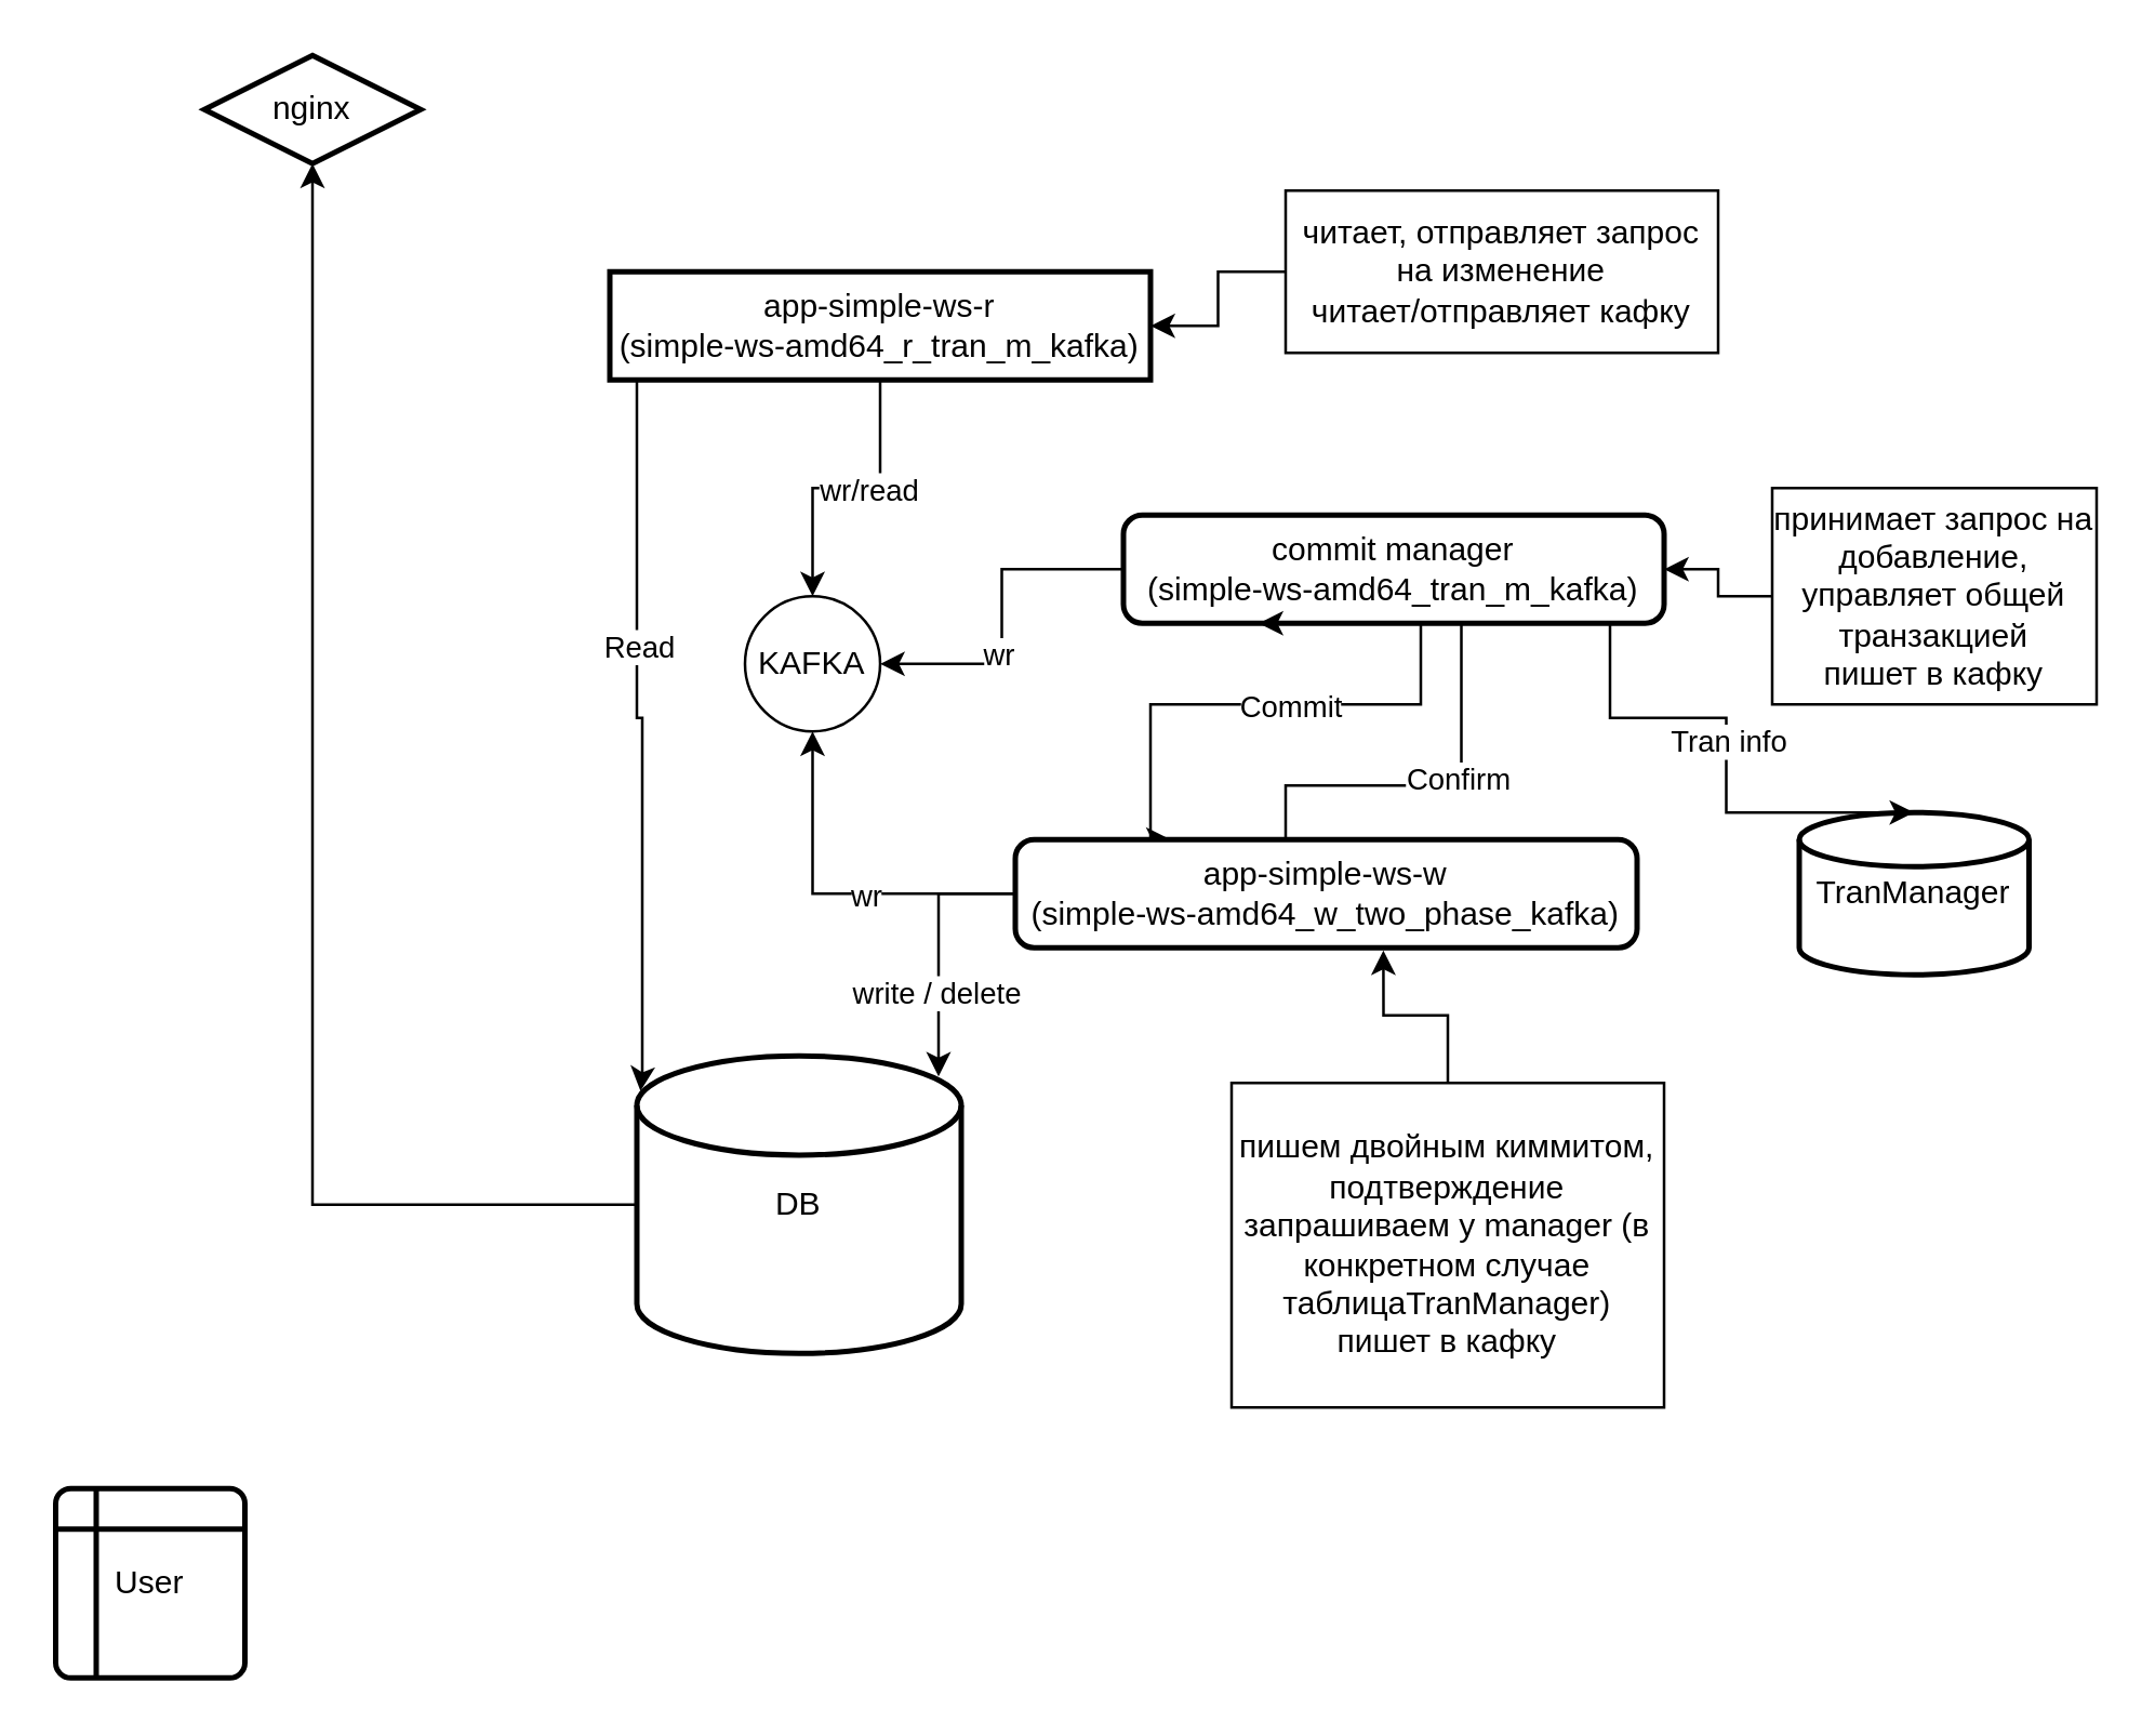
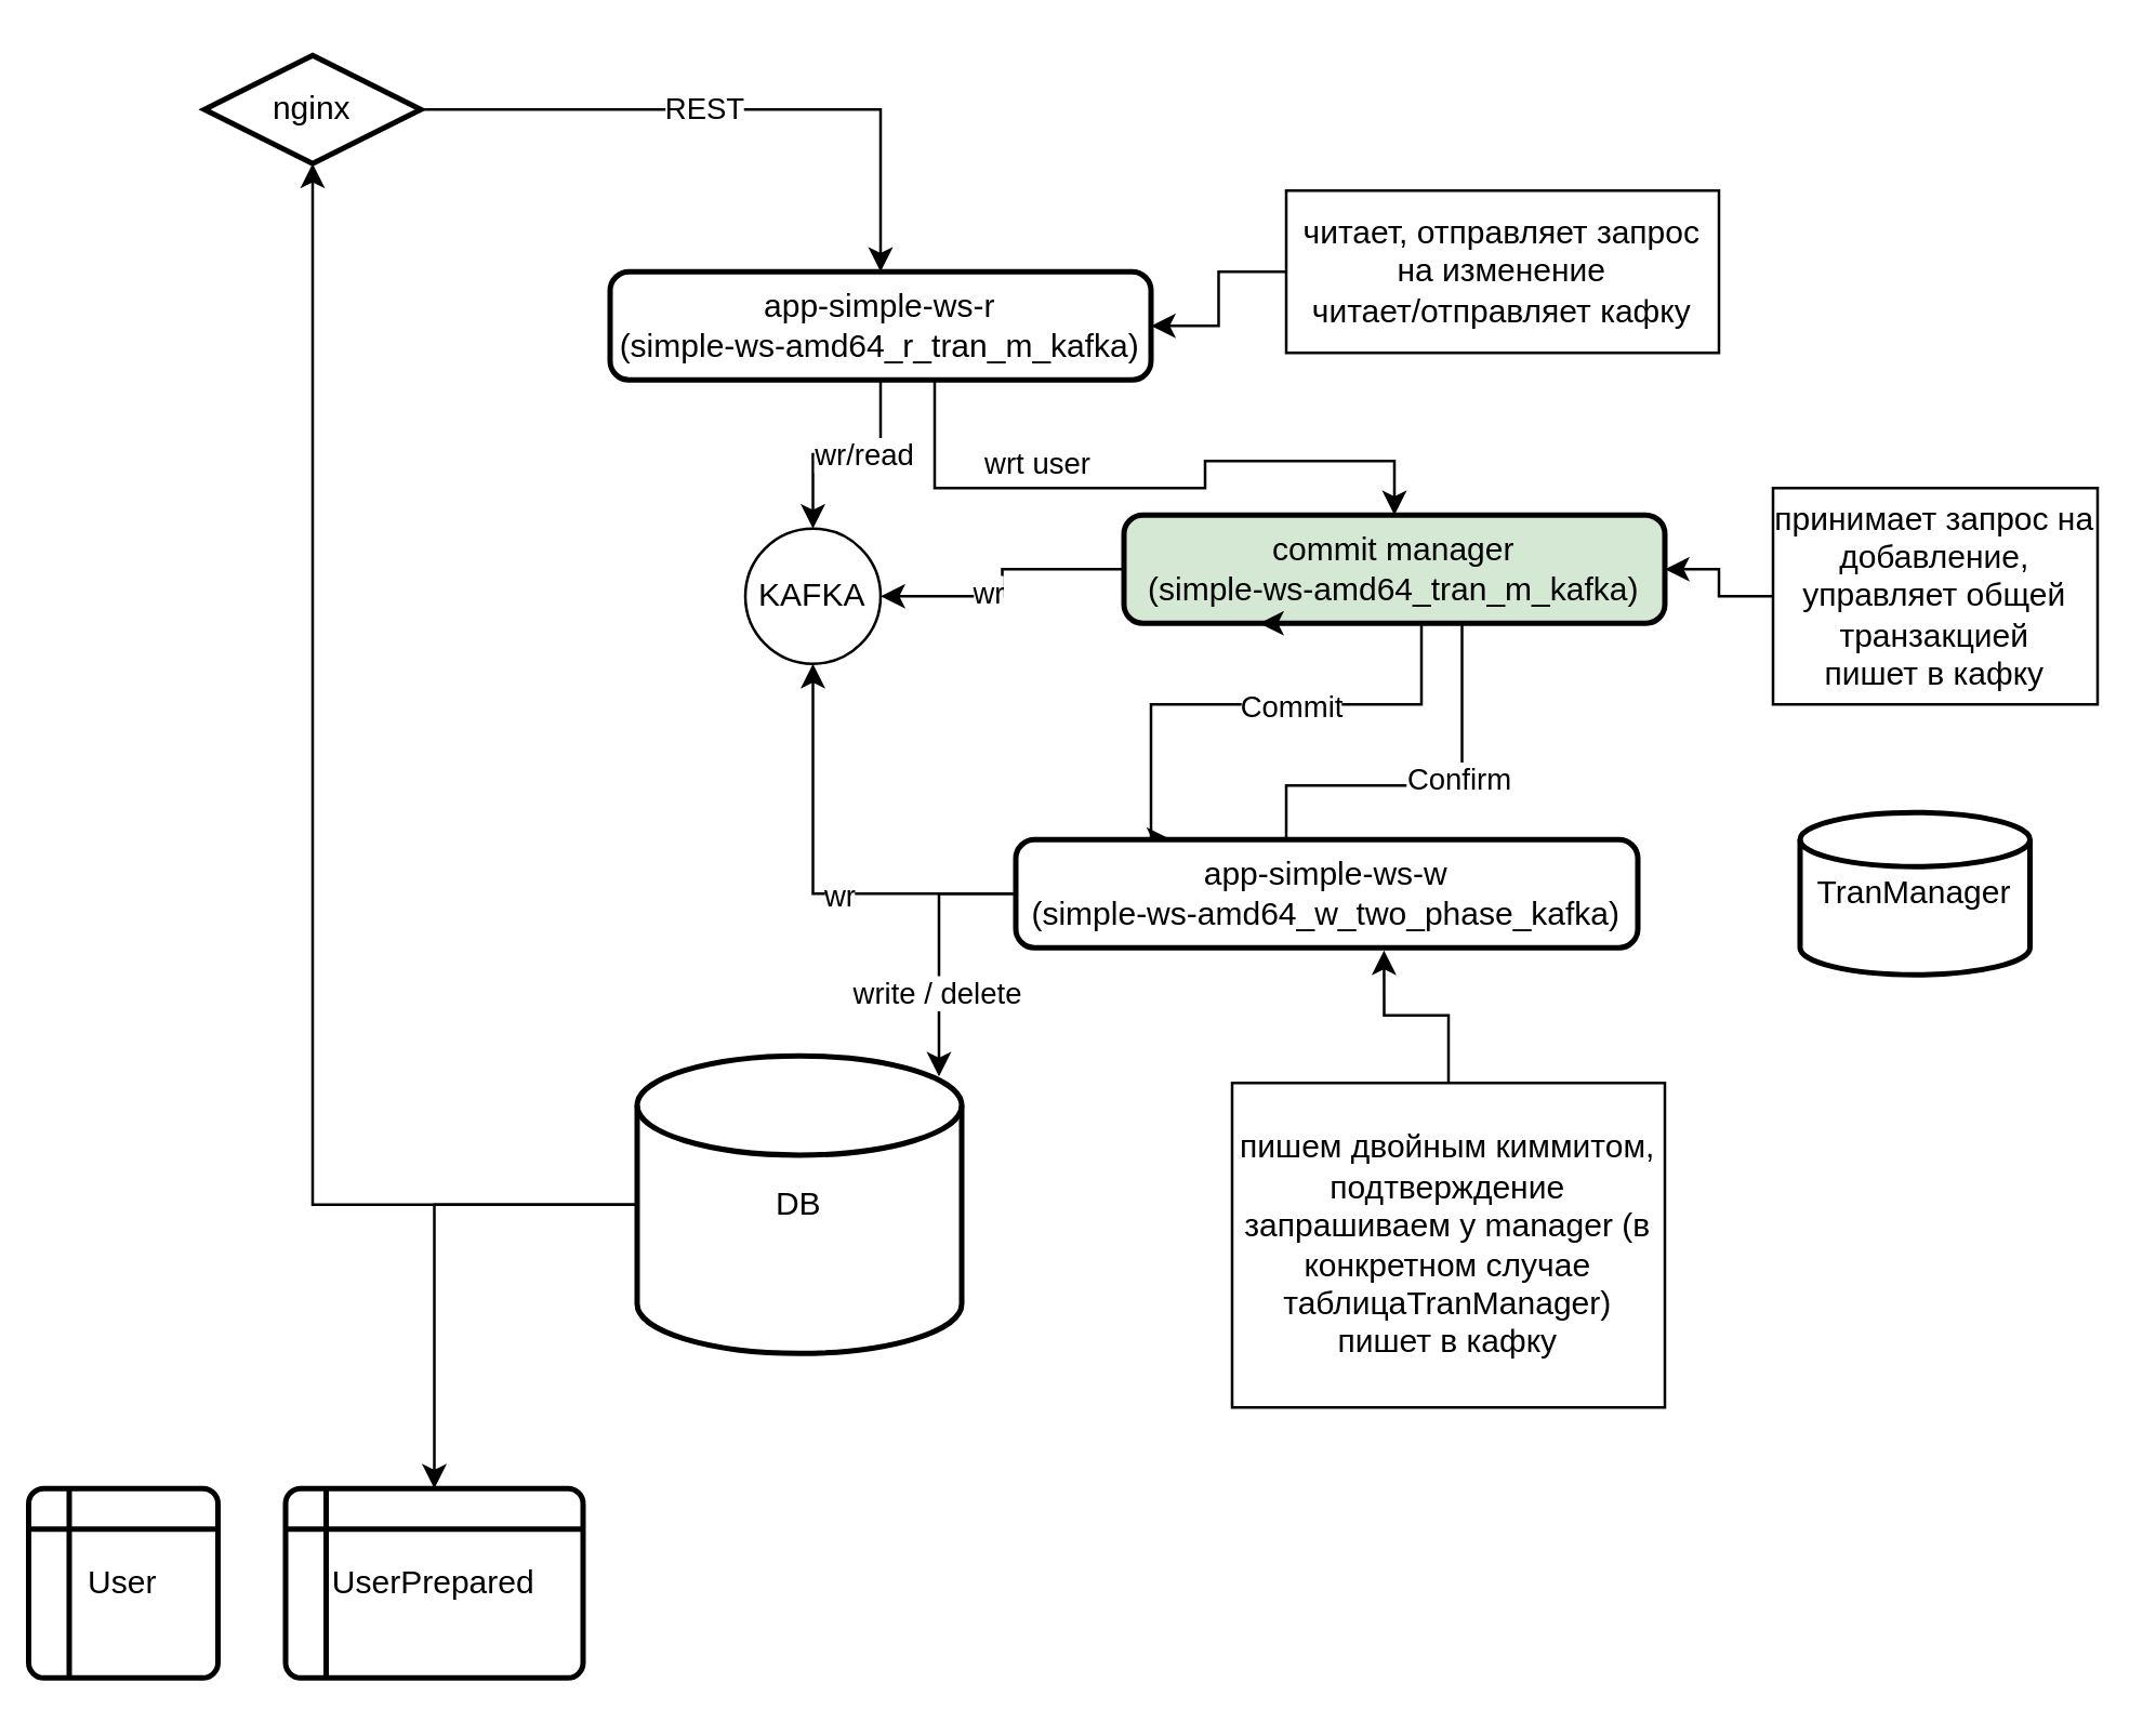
  <mxCell id="0" />
  <mxCell id="1" parent="0" />
  <mxCell id="2" style="edgeStyle=orthogonalEdgeStyle;rounded=0;orthogonalLoop=1;jettySize=auto;html=1;" parent="1" source="4" target="8" edge="1"><mxGeometry relative="1" as="geometry" /></mxCell>
+ <mxCell id="3" style="edgeStyle=orthogonalEdgeStyle;rounded=0;orthogonalLoop=1;jettySize=auto;html=1;entryX=0.5;entryY=0;entryDx=0;entryDy=0;" parent="1" source="4" target="28" edge="1"><mxGeometry relative="1" as="geometry"><mxPoint x="135" y="620" as="targetPoint" /></mxGeometry></mxCell>
  <mxCell id="4" value="DB" style="strokeWidth=2;html=1;shape=mxgraph.flowchart.database;whiteSpace=wrap;" parent="1" vertex="1"><mxGeometry x="235" y="390" width="120" height="110" as="geometry" /></mxCell>
  <mxCell id="5" value="TranManager" style="strokeWidth=2;html=1;shape=mxgraph.flowchart.database;whiteSpace=wrap;" parent="1" vertex="1"><mxGeometry x="665" y="300" width="85" height="60" as="geometry" /></mxCell>
+ <mxCell id="6" style="edgeStyle=orthogonalEdgeStyle;rounded=0;orthogonalLoop=1;jettySize=auto;html=1;entryX=0.5;entryY=0;entryDx=0;entryDy=0;" parent="1" source="8" target="13" edge="1"><mxGeometry relative="1" as="geometry" /></mxCell>
+ <mxCell id="7" value="REST" style="edgeLabel;html=1;align=center;verticalAlign=middle;resizable=0;points=[];" parent="6" vertex="1" connectable="0"><mxGeometry x="-0.1" y="1" relative="1" as="geometry"><mxPoint as="offset" /></mxGeometry></mxCell>
  <mxCell id="8" value="nginx" style="rhombus;whiteSpace=wrap;html=1;absoluteArcSize=1;arcSize=14;strokeWidth=2;" parent="1" vertex="1"><mxGeometry x="75" y="20" width="80" height="40" as="geometry" /></mxCell>
+ <mxCell id="9" style="edgeStyle=orthogonalEdgeStyle;rounded=0;orthogonalLoop=1;jettySize=auto;html=1;entryX=0.5;entryY=0;entryDx=0;entryDy=0;" parent="1" source="13" target="18" edge="1"><mxGeometry relative="1" as="geometry"><Array as="points"><mxPoint x="345" y="180" /><mxPoint x="445" y="180" /><mxPoint x="445" y="170" /><mxPoint x="515" y="170" /></Array></mxGeometry></mxCell>
+ <mxCell id="10" value="wrt user" style="edgeLabel;html=1;align=center;verticalAlign=middle;resizable=0;points=[];" parent="9" vertex="1" connectable="0"><mxGeometry x="-0.325" relative="1" as="geometry"><mxPoint x="-4" y="-10" as="offset" /></mxGeometry></mxCell>
  <mxCell id="11" style="edgeStyle=orthogonalEdgeStyle;rounded=0;orthogonalLoop=1;jettySize=auto;html=1;entryX=0.5;entryY=0;entryDx=0;entryDy=0;" parent="1" source="13" target="36" edge="1"><mxGeometry relative="1" as="geometry" /></mxCell>
  <mxCell id="12" value="wr/read" style="edgeLabel;html=1;align=center;verticalAlign=middle;resizable=0;points=[];" parent="11" vertex="1" connectable="0"><mxGeometry x="-0.147" relative="1" as="geometry"><mxPoint as="offset" /></mxGeometry></mxCell>
- <mxCell id="13" value="&lt;div&gt;app-simple-ws-r&lt;br&gt;(simple-ws-amd64_r_tran_m_kafka)&lt;/div&gt;" style="whiteSpace=wrap;html=1;absoluteArcSize=1;arcSize=14;strokeWidth=2;rounded=0;" parent="1" vertex="1"><mxGeometry x="225" y="100" width="200" height="40" as="geometry" /></mxCell>
+ <mxCell id="13" value="&lt;div&gt;app-simple-ws-r&lt;br&gt;(simple-ws-amd64_r_tran_m_kafka)&lt;/div&gt;" style="rounded=1;whiteSpace=wrap;html=1;absoluteArcSize=1;arcSize=14;strokeWidth=2;" parent="1" vertex="1"><mxGeometry x="225" y="100" width="200" height="40" as="geometry" /></mxCell>
  <mxCell id="14" style="edgeStyle=orthogonalEdgeStyle;rounded=0;orthogonalLoop=1;jettySize=auto;html=1;entryX=0.25;entryY=0;entryDx=0;entryDy=0;" parent="1" target="23" edge="1"><mxGeometry relative="1" as="geometry"><mxPoint x="525" y="220" as="sourcePoint" /><mxPoint x="425" y="300" as="targetPoint" /><Array as="points"><mxPoint x="525" y="260" /><mxPoint x="425" y="260" /></Array></mxGeometry></mxCell>
  <mxCell id="15" value="Commit" style="edgeLabel;html=1;align=center;verticalAlign=middle;resizable=0;points=[];" parent="14" vertex="1" connectable="0"><mxGeometry x="-0.1" relative="1" as="geometry"><mxPoint as="offset" /></mxGeometry></mxCell>
  <mxCell id="16" style="edgeStyle=orthogonalEdgeStyle;rounded=0;orthogonalLoop=1;jettySize=auto;html=1;entryX=1;entryY=0.5;entryDx=0;entryDy=0;" parent="1" source="18" target="36" edge="1"><mxGeometry relative="1" as="geometry" /></mxCell>
  <mxCell id="17" value="wr" style="edgeLabel;html=1;align=center;verticalAlign=middle;resizable=0;points=[];" parent="16" vertex="1" connectable="0"><mxGeometry x="0.211" y="-2" relative="1" as="geometry"><mxPoint as="offset" /></mxGeometry></mxCell>
- <mxCell id="18" value="commit manager&lt;br&gt;(simple-ws-amd64_tran_m_kafka&lt;span style=&quot;background-color: initial;&quot;&gt;)&lt;/span&gt;" style="rounded=1;whiteSpace=wrap;html=1;absoluteArcSize=1;arcSize=14;strokeWidth=2;" parent="1" vertex="1"><mxGeometry x="415" y="190" width="200" height="40" as="geometry" /></mxCell>
+ <mxCell id="18" value="commit manager&lt;br&gt;(simple-ws-amd64_tran_m_kafka&lt;span style=&quot;background-color: initial;&quot;&gt;)&lt;/span&gt;" style="rounded=1;whiteSpace=wrap;html=1;absoluteArcSize=1;arcSize=14;strokeWidth=2;fillColor=#d5e8d4;" parent="1" vertex="1"><mxGeometry x="415" y="190" width="200" height="40" as="geometry" /></mxCell>
  <mxCell id="19" style="edgeStyle=orthogonalEdgeStyle;rounded=0;orthogonalLoop=1;jettySize=auto;html=1;entryX=0.25;entryY=1;entryDx=0;entryDy=0;" parent="1" source="23" target="18" edge="1"><mxGeometry relative="1" as="geometry"><Array as="points"><mxPoint x="475" y="290" /><mxPoint x="540" y="290" /></Array></mxGeometry></mxCell>
  <mxCell id="20" value="Confirm" style="edgeLabel;html=1;align=center;verticalAlign=middle;resizable=0;points=[];" parent="19" vertex="1" connectable="0"><mxGeometry x="-0.2" y="2" relative="1" as="geometry"><mxPoint as="offset" /></mxGeometry></mxCell>
  <mxCell id="21" style="edgeStyle=orthogonalEdgeStyle;rounded=0;orthogonalLoop=1;jettySize=auto;html=1;entryX=0.5;entryY=1;entryDx=0;entryDy=0;" parent="1" source="23" target="36" edge="1"><mxGeometry relative="1" as="geometry" /></mxCell>
  <mxCell id="22" value="wr" style="edgeLabel;html=1;align=center;verticalAlign=middle;resizable=0;points=[];" parent="21" vertex="1" connectable="0"><mxGeometry x="-0.173" relative="1" as="geometry"><mxPoint as="offset" /></mxGeometry></mxCell>
  <mxCell id="23" value="app-simple-ws-w&lt;br&gt;(simple-ws-amd64_w_two_phase_kafka&lt;span style=&quot;background-color: initial;&quot;&gt;)&lt;/span&gt;" style="rounded=1;whiteSpace=wrap;html=1;absoluteArcSize=1;arcSize=14;strokeWidth=2;" parent="1" vertex="1"><mxGeometry x="375" y="310" width="230" height="40" as="geometry" /></mxCell>
  <mxCell id="24" style="edgeStyle=orthogonalEdgeStyle;rounded=0;orthogonalLoop=1;jettySize=auto;html=1;entryX=0.93;entryY=0.069;entryDx=0;entryDy=0;entryPerimeter=0;" parent="1" source="23" target="4" edge="1"><mxGeometry relative="1" as="geometry" /></mxCell>
  <mxCell id="25" value="write / delete" style="edgeLabel;html=1;align=center;verticalAlign=middle;resizable=0;points=[];" parent="24" vertex="1" connectable="0"><mxGeometry x="0.356" y="-1" relative="1" as="geometry"><mxPoint as="offset" /></mxGeometry></mxCell>
- <mxCell id="26" style="edgeStyle=orthogonalEdgeStyle;rounded=0;orthogonalLoop=1;jettySize=auto;html=1;entryX=0.5;entryY=0;entryDx=0;entryDy=0;entryPerimeter=0;" parent="1" source="18" target="5" edge="1"><mxGeometry relative="1" as="geometry"><Array as="points"><mxPoint x="595" y="265" /><mxPoint x="638" y="265" /></Array></mxGeometry></mxCell>
- <mxCell id="27" value="Tran info" style="edgeLabel;html=1;align=center;verticalAlign=middle;resizable=0;points=[];" parent="26" vertex="1" connectable="0"><mxGeometry x="-0.057" relative="1" as="geometry"><mxPoint as="offset" /></mxGeometry></mxCell>
- <mxCell id="29" value="User" style="shape=internalStorage;whiteSpace=wrap;html=1;dx=15;dy=15;rounded=1;arcSize=8;strokeWidth=2;" parent="1" vertex="1"><mxGeometry x="20" y="550" width="70" height="70" as="geometry" /></mxCell>
+ <mxCell id="28" value="UserPrepared" style="shape=internalStorage;whiteSpace=wrap;html=1;dx=15;dy=15;rounded=1;arcSize=8;strokeWidth=2;" parent="1" vertex="1"><mxGeometry x="105" y="550" width="110" height="70" as="geometry" /></mxCell>
+ <mxCell id="29" value="User" style="shape=internalStorage;whiteSpace=wrap;html=1;dx=15;dy=15;rounded=1;arcSize=8;strokeWidth=2;" parent="1" vertex="1"><mxGeometry x="10" y="550" width="70" height="70" as="geometry" /></mxCell>
  <mxCell id="30" value="пишем двойным киммитом, подтверждение запрашиваем у manager (в конкретном случае таблицаTranManager)&lt;br&gt;пишет в кафку&lt;span style=&quot;background-color: initial;&quot;&gt;&lt;br&gt;&lt;/span&gt;" style="rounded=0;whiteSpace=wrap;html=1;" parent="1" vertex="1"><mxGeometry x="455" y="400" width="160" height="120" as="geometry" /></mxCell>
  <mxCell id="31" style="edgeStyle=orthogonalEdgeStyle;rounded=0;orthogonalLoop=1;jettySize=auto;html=1;entryX=0.592;entryY=1.025;entryDx=0;entryDy=0;entryPerimeter=0;" parent="1" source="30" target="23" edge="1"><mxGeometry relative="1" as="geometry" /></mxCell>
  <mxCell id="32" style="edgeStyle=orthogonalEdgeStyle;rounded=0;orthogonalLoop=1;jettySize=auto;html=1;entryX=1;entryY=0.5;entryDx=0;entryDy=0;" parent="1" source="33" target="18" edge="1"><mxGeometry relative="1" as="geometry" /></mxCell>
  <mxCell id="33" value="принимает запрос на добавление, управляет общей транзакцией&lt;br&gt;пишет в кафку" style="rounded=0;whiteSpace=wrap;html=1;" parent="1" vertex="1"><mxGeometry x="655" y="180" width="120" height="80" as="geometry" /></mxCell>
  <mxCell id="34" value="читает, отправляет запрос на изменение&lt;br&gt;читает/отправляет кафку" style="rounded=0;whiteSpace=wrap;html=1;" parent="1" vertex="1"><mxGeometry x="475" y="70" width="160" height="60" as="geometry" /></mxCell>
  <mxCell id="35" style="edgeStyle=orthogonalEdgeStyle;rounded=0;orthogonalLoop=1;jettySize=auto;html=1;entryX=1;entryY=0.5;entryDx=0;entryDy=0;" parent="1" source="34" target="13" edge="1"><mxGeometry relative="1" as="geometry"><Array as="points"><mxPoint x="450" y="100" /><mxPoint x="450" y="120" /></Array></mxGeometry></mxCell>
- <mxCell id="36" value="KAFKA" style="ellipse;whiteSpace=wrap;html=1;aspect=fixed;" parent="1" vertex="1"><mxGeometry x="275" y="220" width="50" height="50" as="geometry" /></mxCell>
- <mxCell id="37" style="edgeStyle=orthogonalEdgeStyle;rounded=0;orthogonalLoop=1;jettySize=auto;html=1;entryX=0.011;entryY=0.118;entryDx=0;entryDy=0;entryPerimeter=0;" parent="1" source="13" target="4" edge="1"><mxGeometry relative="1" as="geometry"><Array as="points"><mxPoint x="235" y="265" /><mxPoint x="237" y="265" /><mxPoint x="237" y="396" /><mxPoint x="236" y="396" /></Array></mxGeometry></mxCell>
- <mxCell id="38" value="Read" style="edgeLabel;html=1;align=center;verticalAlign=middle;resizable=0;points=[];" parent="37" vertex="1" connectable="0"><mxGeometry x="-0.264" relative="1" as="geometry"><mxPoint as="offset" /></mxGeometry></mxCell>
+ <mxCell id="36" value="KAFKA" style="ellipse;whiteSpace=wrap;html=1;aspect=fixed;" parent="1" vertex="1"><mxGeometry x="275" y="195" width="50" height="50" as="geometry" /></mxCell>
